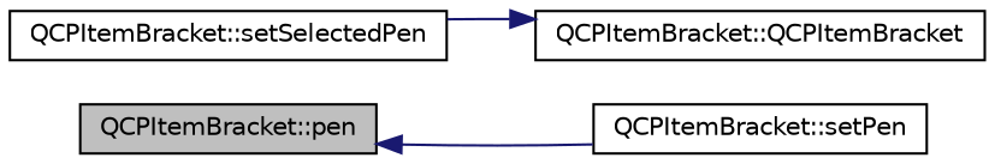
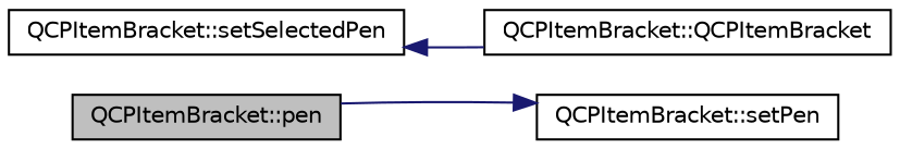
  digraph {
    rankdir=LR
    node [color=black fillcolor=white fontname=Helvetica fontsize=10 shape=record style=filled]
    edge [color=midnightblue dir=back fontname=Helvetica fontsize=10 labelfontname=Helvetica labelfontsize=10 style=solid]
    n1 [fillcolor=grey75 fontcolor=black height=0.2 label="QCPItemBracket::pen" width=0.4]
    n2 [height=0.2 label="QCPItemBracket::setPen" width=0.4]
    n3 [height=0.2 label="QCPItemBracket::setSelectedPen" width=0.4]
    n4 [height=0.2 label="QCPItemBracket::QCPItemBracket" width=0.4]
-   n1 -> n2
-   n4 -> n3
+   n2 -> n1
+   n3 -> n4
  }
